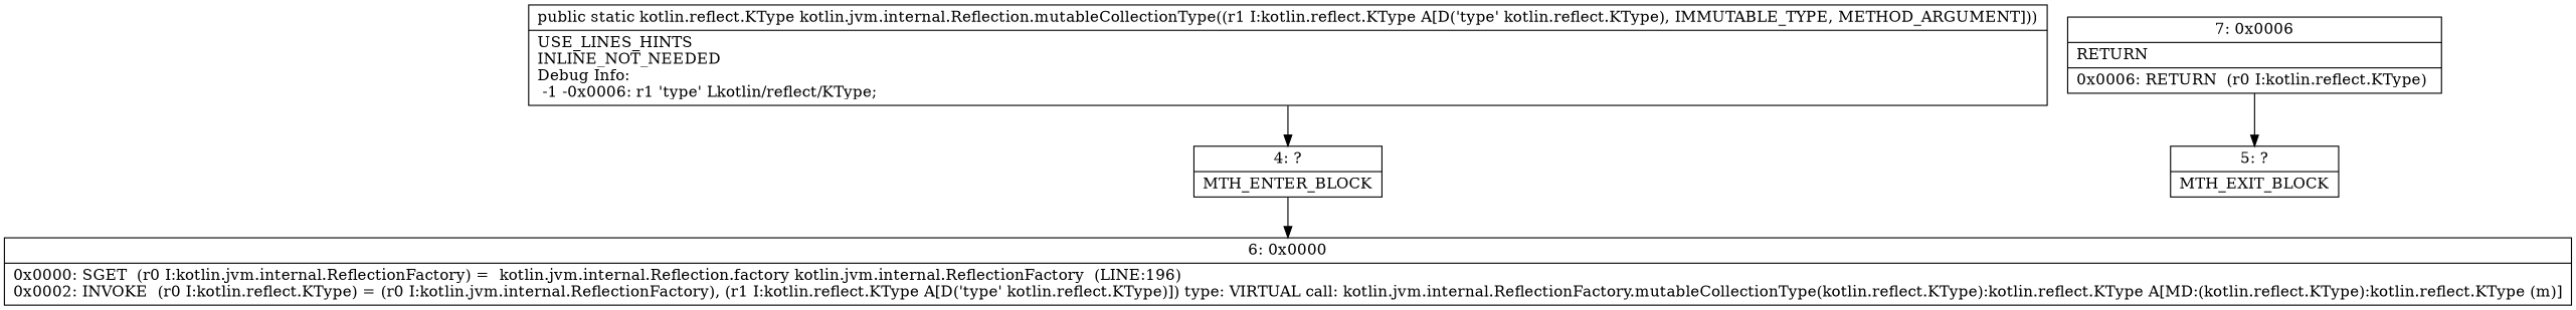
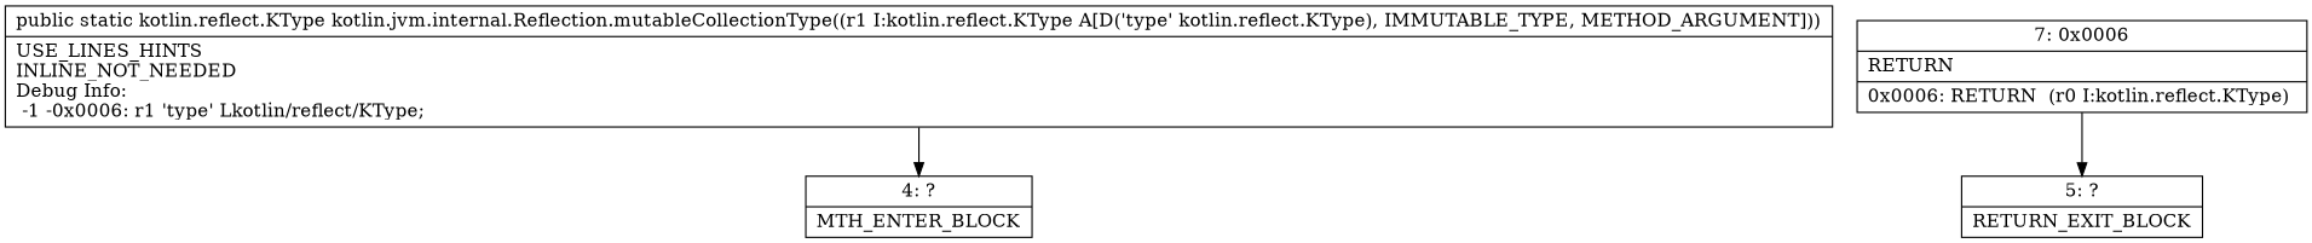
  digraph {
    node [shape=record]
    n1 [label="{4\:\ ?|MTH_ENTER_BLOCK\l}"]
-   n2 [label="{6\:\ 0x0000|0x0000: SGET  (r0 I:kotlin.jvm.internal.ReflectionFactory) =  kotlin.jvm.internal.Reflection.factory kotlin.jvm.internal.ReflectionFactory  (LINE:196)\l0x0002: INVOKE  (r0 I:kotlin.reflect.KType) = (r0 I:kotlin.jvm.internal.ReflectionFactory), (r1 I:kotlin.reflect.KType A[D('type' kotlin.reflect.KType)]) type: VIRTUAL call: kotlin.jvm.internal.ReflectionFactory.mutableCollectionType(kotlin.reflect.KType):kotlin.reflect.KType A[MD:(kotlin.reflect.KType):kotlin.reflect.KType (m)]\l}"]
    n3 [label="{7\:\ 0x0006|RETURN\l|0x0006: RETURN  (r0 I:kotlin.reflect.KType) \l}"]
-   n4 [label="{5\:\ ?|MTH_EXIT_BLOCK\l}"]
+   n4 [label="{5\:\ ?|RETURN_EXIT_BLOCK\l}"]
    n5 [label="{public static kotlin.reflect.KType kotlin.jvm.internal.Reflection.mutableCollectionType((r1 I:kotlin.reflect.KType A[D('type' kotlin.reflect.KType), IMMUTABLE_TYPE, METHOD_ARGUMENT]))  | USE_LINES_HINTS\lINLINE_NOT_NEEDED\lDebug Info:\l  \-1 \-0x0006: r1 'type' Lkotlin\/reflect\/KType;\l}"]
-   n1 -> n2
    n3 -> n4
    n5 -> n1
  }
